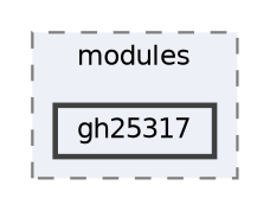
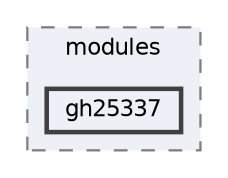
  digraph {
    compound=true
-   n1 [color=grey25 fillcolor="#edf0f7" fontname=Helvetica fontsize=10 height=0.2 label=gh25317 shape=box style="filled,bold" width=0.4]
+   n1 [color=grey25 fillcolor="#edf0f7" fontname=Helvetica fontsize=10 height=0.2 label=gh25337 shape=box style="filled,bold" width=0.4]
    subgraph cluster_1 {
      bgcolor="#edf0f7"
      fontname=Helvetica
      fontsize=10
      label=modules
      pencolor=grey50
      style="filled,dashed"
      n1
    }
  }
